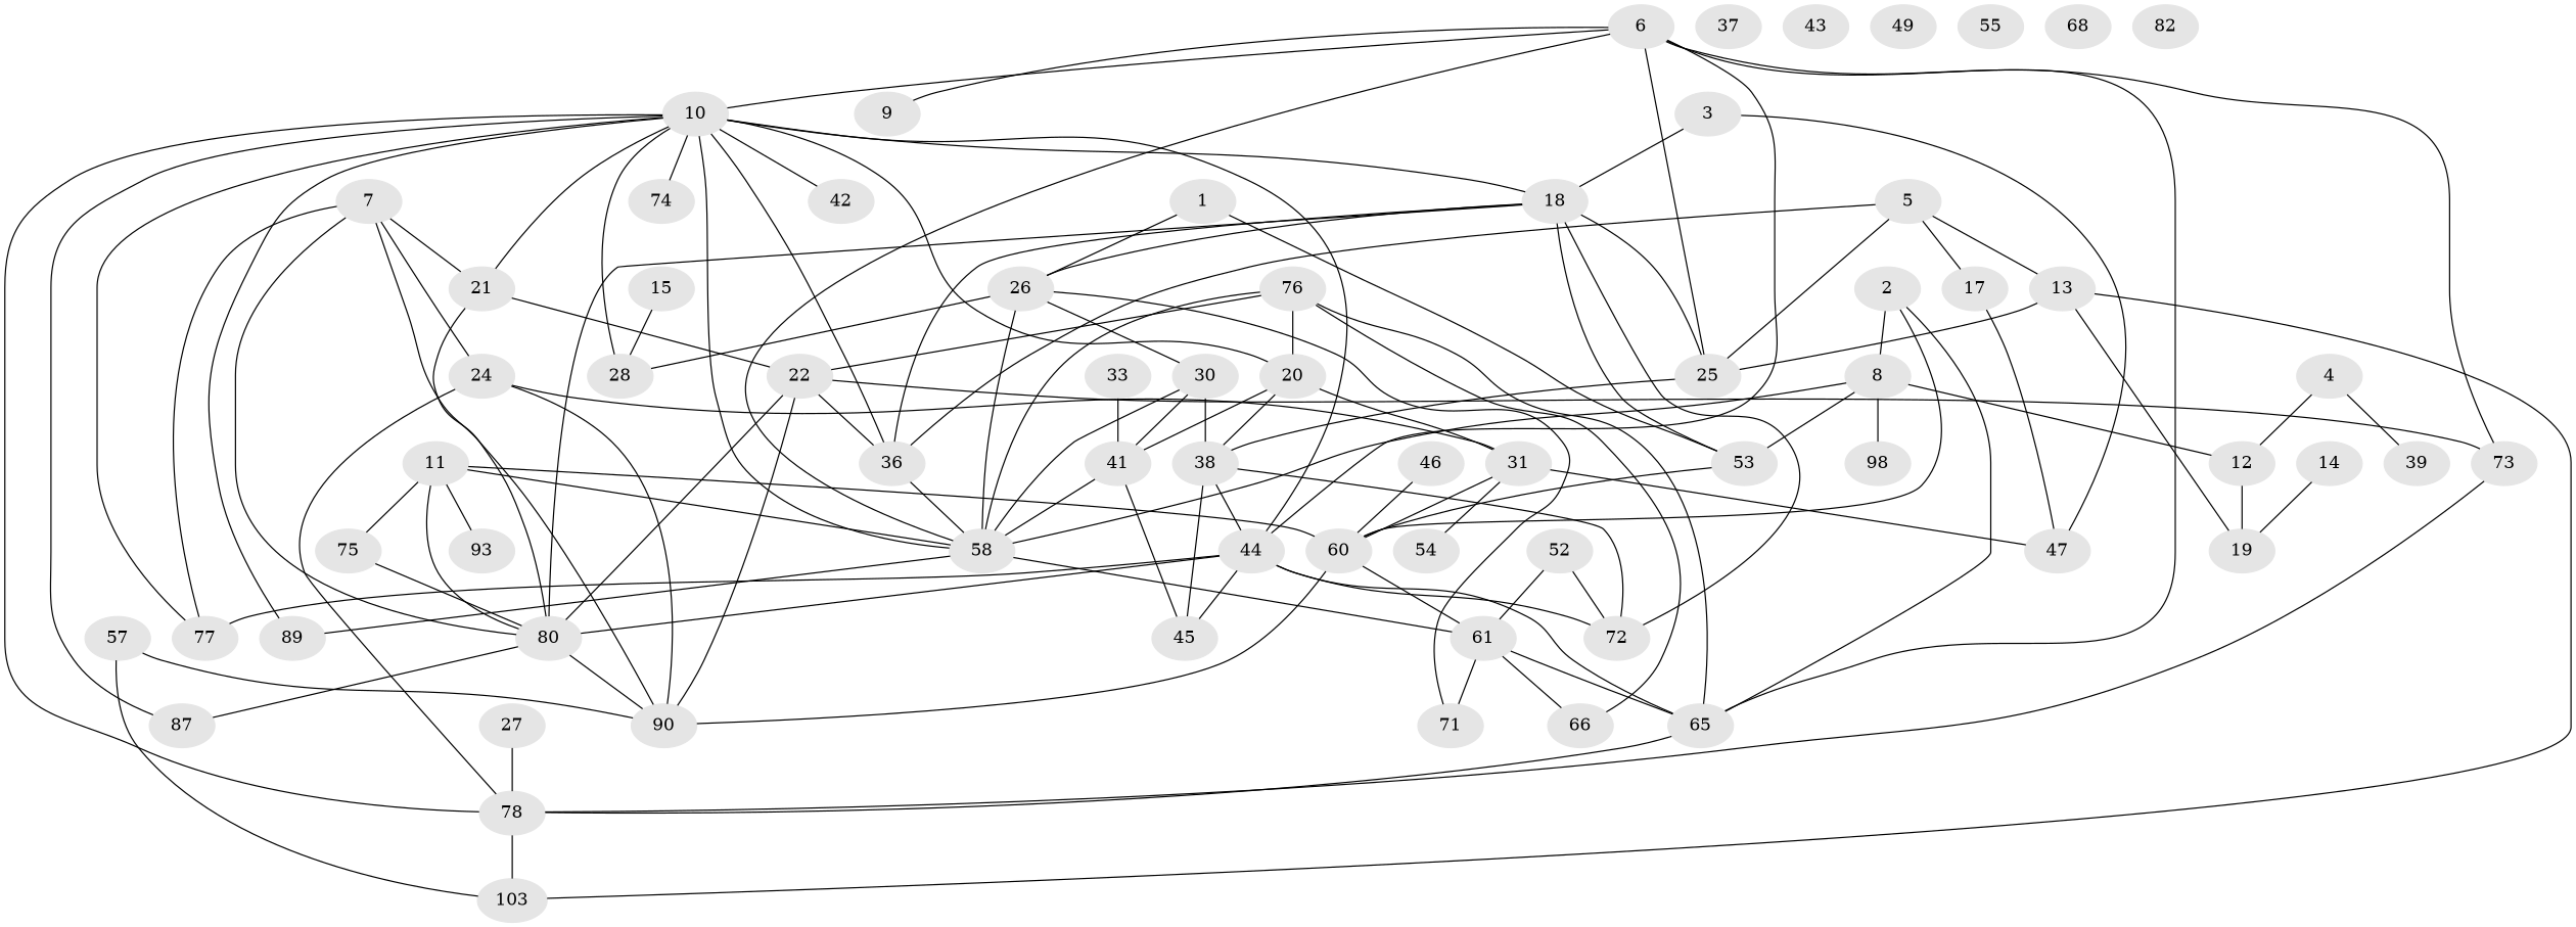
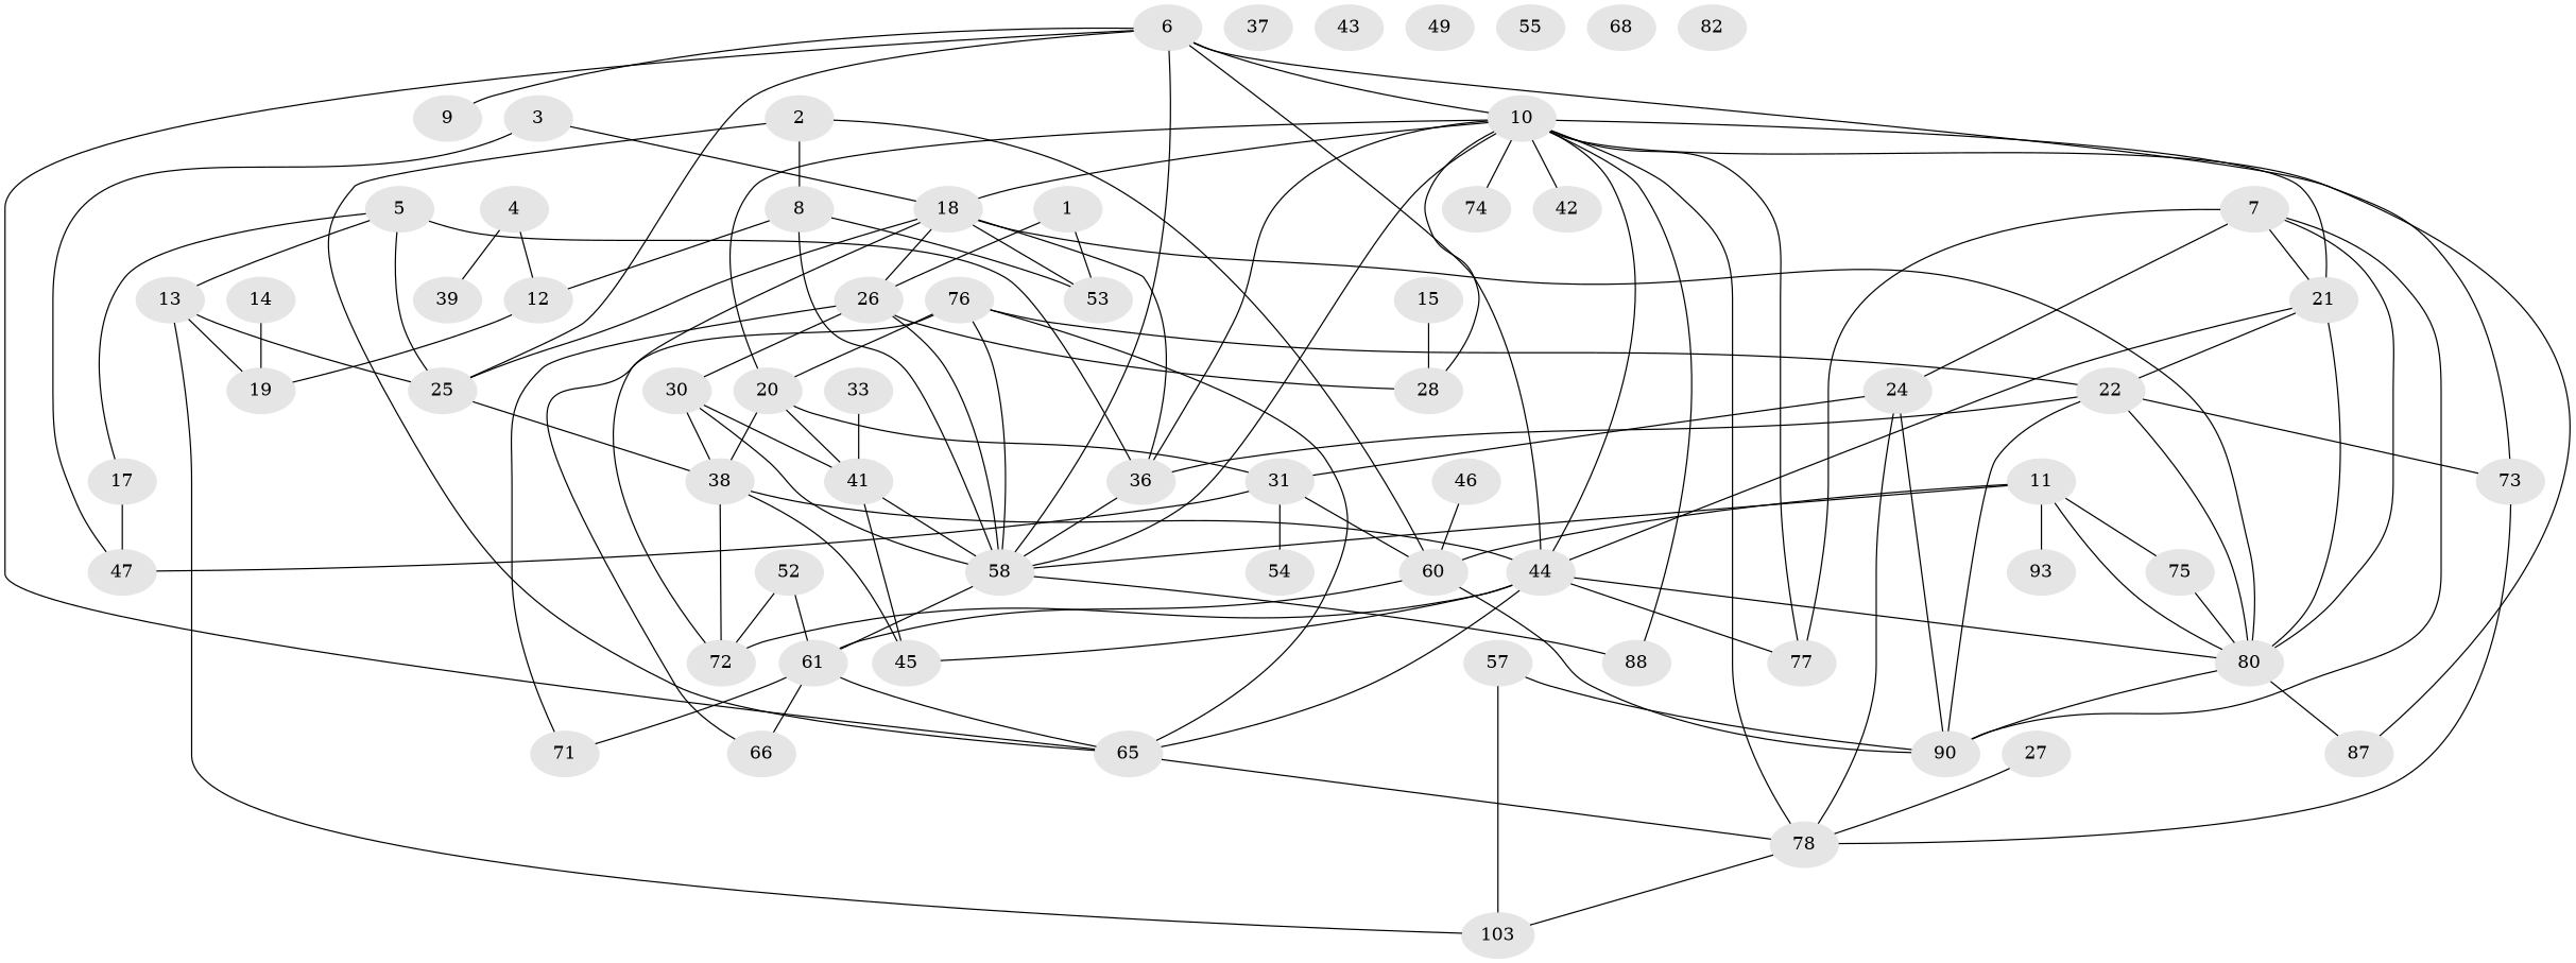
  graph {
    node [color=gray90 style=filled]
    26 [super="+59"]
    58 [super="+86"]
    28 [super="+70"]
    30 [super="+102"]
    71 [super="+92"]
    1
    53 [super="+79"]
    60
    2 [super="+38"]
    8 [super="+62"]
    65 [super="+76"]
    12
-   98
    90 [super="+95"]
    61 [super="+67"]
    78 [super="+99"]
    18 [super="+83"]
    25 [super="+48"]
    36
    80 [super="+97"]
    72 [super="+88"]
    3
    47
    4 [super="+84"]
    39
    19 [super="+100"]
    5 [super="+96"]
    13
    17 [super="+87"]
    103
    n31 [label=38 super="+69"]
    6 [super="+23"]
    9
    10 [super="+50"]
    44 [super="+51"]
    73 [super="+94"]
    21 [super="+29"]
    74
    77
    20 [super="+101"]
    42
    n42 [label=87]
-   89
+   89 [label=88]
    45 [super="+91"]
    7 [super="+32"]
    24
    22 [super="+34"]
    31 [super="+40"]
    41 [super="+64"]
    11 [super="+81"]
    75
    93
    14
    15
    n55 [label=76 super="+56"]
    66
    54
    27
    33
    37
    43
    46
    49
    52 [super="+63"]
    55
    57
    68
    82
    26 -- 58
    26 -- 28
    26 -- 30
    26 -- 71
    58 -- 61
    58 -- 89
    30 -- 58 [weight=2]
    30 -- n31
    30 -- 41
    1 -- 26
    1 -- 53
-   53 -- 60
    60 -- 90
    60 -- 61
    2 -- 60
    2 -- 8
    2 -- 65
    8 -- 58
    8 -- 53
    8 -- 12
-   8 -- 98
    65 -- 78
    12 -- 19
    61 -- 71
    61 -- 65
    61 -- 66
    78 -- 103
    18 -- 26
    18 -- 53
    18 -- 25
    18 -- 36
    18 -- 80
    18 -- 72
    25 -- n31
    36 -- 58
    80 -- 90
    80 -- n42
    3 -- 18
    3 -- 47
    4 -- 12
    4 -- 39
    5 -- 25
    5 -- 36
    5 -- 13
    5 -- 17
    13 -- 25
    13 -- 19
    13 -- 103
    17 -- 47
    n31 -- 72 [weight=2]
    n31 -- 44
    n31 -- 45
    6 -- 58
    6 -- 65
    6 -- 25
    6 -- 9
    6 -- 10
    6 -- 44
    6 -- 73
    10 -- 58
    10 -- 28
    10 -- 78
    10 -- 18
    10 -- 36
    10 -- 44
    10 -- 21
    10 -- 74
    10 -- 77
    10 -- 20
    10 -- 42
    10 -- n42
    10 -- 89
    44 -- 65
    44 -- 80
    44 -- 72
    44 -- 77
    44 -- 45
    73 -- 78
    21 -- 80
+   21 -- 44
    21 -- 22
    20 -- n31
    20 -- 31
    20 -- 41
    7 -- 90
    7 -- 80
    7 -- 21
    7 -- 77
    7 -- 24
    24 -- 90
    24 -- 78
    24 -- 31
    22 -- 90
    22 -- 36
    22 -- 80
    22 -- 73
    31 -- 60
    31 -- 47
    31 -- 54
    41 -- 58
    41 -- 45
    11 -- 58
    11 -- 60
    11 -- 80
    11 -- 75
    11 -- 93
    75 -- 80
    14 -- 19
    15 -- 28
    n55 -- 58
    n55 -- 65
    n55 -- 20
    n55 -- 22
    n55 -- 66
    27 -- 78
    33 -- 41
    46 -- 60
    52 -- 61
    52 -- 72 [weight=2]
    57 -- 90
    57 -- 103
  }
